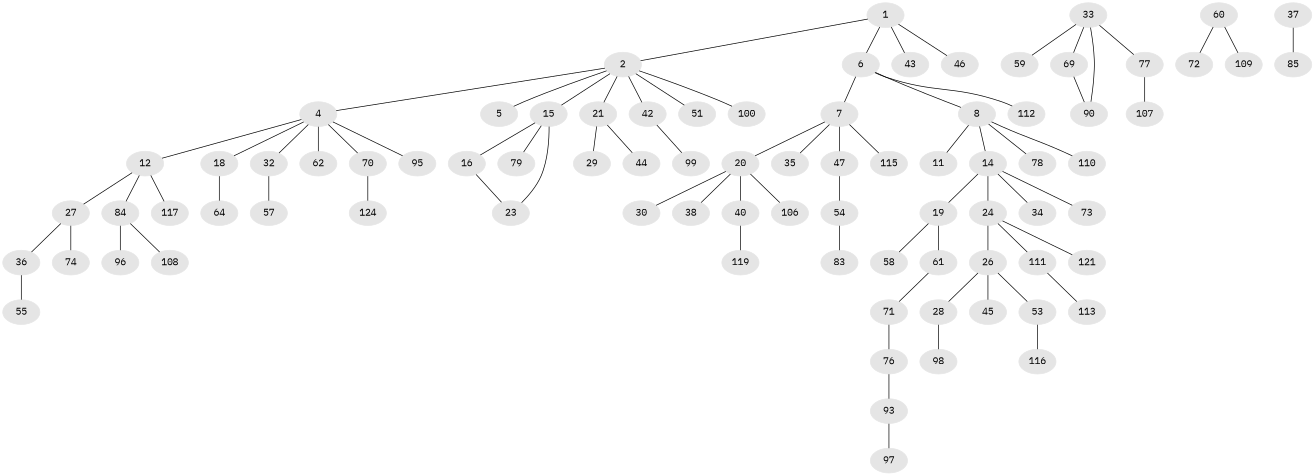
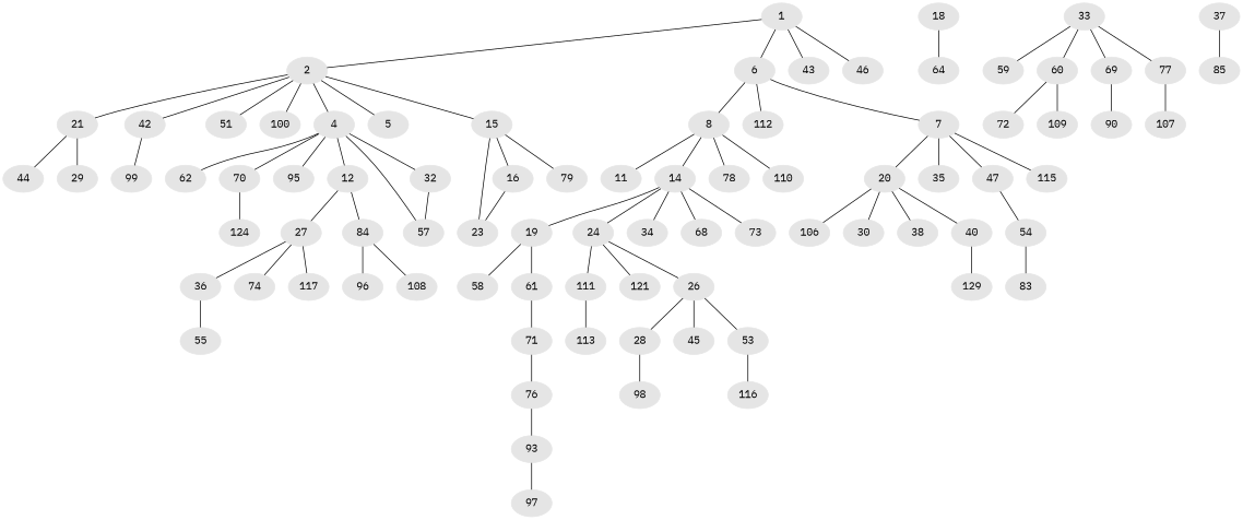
  graph {
    fontname="IBM Plex Mono"
    node [color=gray90 fontname="IBM Plex Mono" style=filled]
    edge [fontname="IBM Plex Mono"]
    1 [super="+3"]
    2 [super="+17"]
    6
    43 [super="+123"]
    46
    4 [super="+10"]
    5
    15 [super="+105"]
    21 [super="+31"]
    42 [super="+63"]
    51
    100
    7 [super="+9"]
    8 [super="+66"]
    112
    12 [super="+13"]
    18 [super="+118"]
    32 [super="+41"]
    62
    70 [super="+114"]
    95
    16 [super="+80"]
    79
    23
    29 [super="+94"]
    44
    99
    27 [super="+75"]
    84 [super="+86"]
    64
    57 [super="+122"]
    33 [super="+52"]
    59
    60 [super="+108"]
    69
    77
    124
    20 [super="+22"]
    35
    47 [super="+50"]
    115
    11
    14 [super="+49"]
    78 [super="+89"]
    110
    30
    38 [super="+56"]
    40 [super="+101"]
    106
    54 [super="+67"]
    19 [super="+25"]
    24 [super="+120"]
    34
+   68
    73
    36
    74
    117
    96
    n60 [label=108]
    58 [super="+92"]
    61
    26 [super="+81"]
    111
    121
    37 [super="+65"]
    85
    71 [super="+91"]
-   119
+   119 [label=129]
    28 [super="+39"]
    45
    53 [super="+103"]
    113
    n74 [label=98 super="+82"]
    116
    55 [super="+88"]
    72
    109
    90 [super="+104"]
    107
    83
    76 [super="+87"]
    93 [super="+98"]
    97
    1 -- 2
    1 -- 6
    1 -- 43
    1 -- 46
    2 -- 4
    2 -- 5
    2 -- 15
    2 -- 21
    2 -- 42
    2 -- 51
    2 -- 100
    6 -- 7
    6 -- 8
    6 -- 112
    4 -- 12
-   4 -- 18
+   4 -- 57
    4 -- 32
    4 -- 62
    4 -- 70
    4 -- 95
    15 -- 16
    15 -- 79
    15 -- 23
    21 -- 29
    21 -- 44
    42 -- 99
    7 -- 20
    7 -- 35
    7 -- 47
    7 -- 115
    8 -- 11
    8 -- 14
    8 -- 78
    8 -- 110
    12 -- 27
    12 -- 84
    18 -- 64
    32 -- 57
    70 -- 124
    16 -- 23
    27 -- 36
    27 -- 74
-   12 -- 117
+   27 -- 117
    84 -- 96
    84 -- n60
    33 -- 59
-   33 -- 90
+   33 -- 60
    33 -- 69
    33 -- 77
    60 -- 72
    60 -- 109
    69 -- 90
    77 -- 107
    20 -- 30
    20 -- 38
    20 -- 40
    20 -- 106
    47 -- 54
    14 -- 19
    14 -- 24
    14 -- 34
+   14 -- 68
    14 -- 73
    40 -- 119
    54 -- 83
    19 -- 58
    19 -- 61
    24 -- 26
    24 -- 111
    24 -- 121
    36 -- 55
    61 -- 71
    26 -- 28
    26 -- 45
    26 -- 53
    111 -- 113
    37 -- 85
    71 -- 76
    28 -- n74
    53 -- 116
    76 -- 93
    93 -- 97
  }
